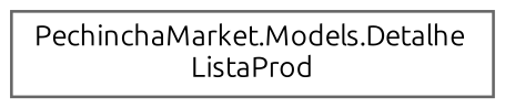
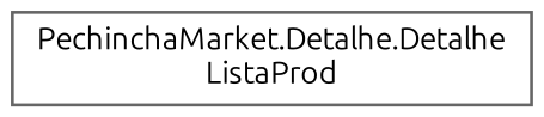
  digraph {
    rankdir=LR
    fontname=Ubuntu
-   n1 [color=grey40 fillcolor=white fontname=Ubuntu fontsize=10 height=0.2 label="PechinchaMarket.Models.Detalhe\lListaProd" shape=box style=filled width=0.4]
+   n1 [color=grey40 fillcolor=white fontname=Ubuntu fontsize=10 height=0.2 label="PechinchaMarket.Detalhe.Detalhe\lListaProd" shape=box style=filled width=0.4]
  }
